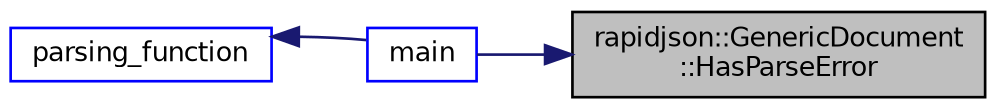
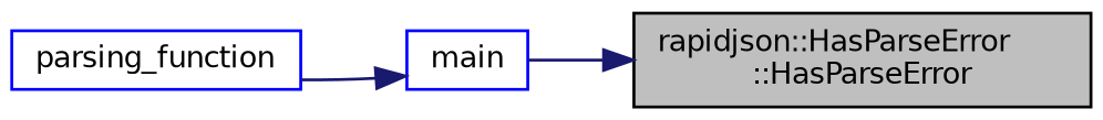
  digraph {
    rankdir=RL
    node [color=blue fillcolor=white fontname=Helvetica fontsize=10 shape=record style=filled]
    edge [color=midnightblue dir=back fontname=Helvetica fontsize=10 labelfontname=Helvetica labelfontsize=10 style=solid]
-   n1 [color=black fillcolor=grey75 fontcolor=black height=0.2 label="rapidjson::GenericDocument\l::HasParseError" width=0.4]
+   n1 [color=black fillcolor=grey75 fontcolor=black height=0.2 label="rapidjson::HasParseError\l::HasParseError" width=0.4]
    n2 [height=0.2 label=main width=0.4]
    n3 [height=0.2 label=parsing_function width=0.4]
    n1 -> n2
-   n3 -> n2
+   n2 -> n3
  }
